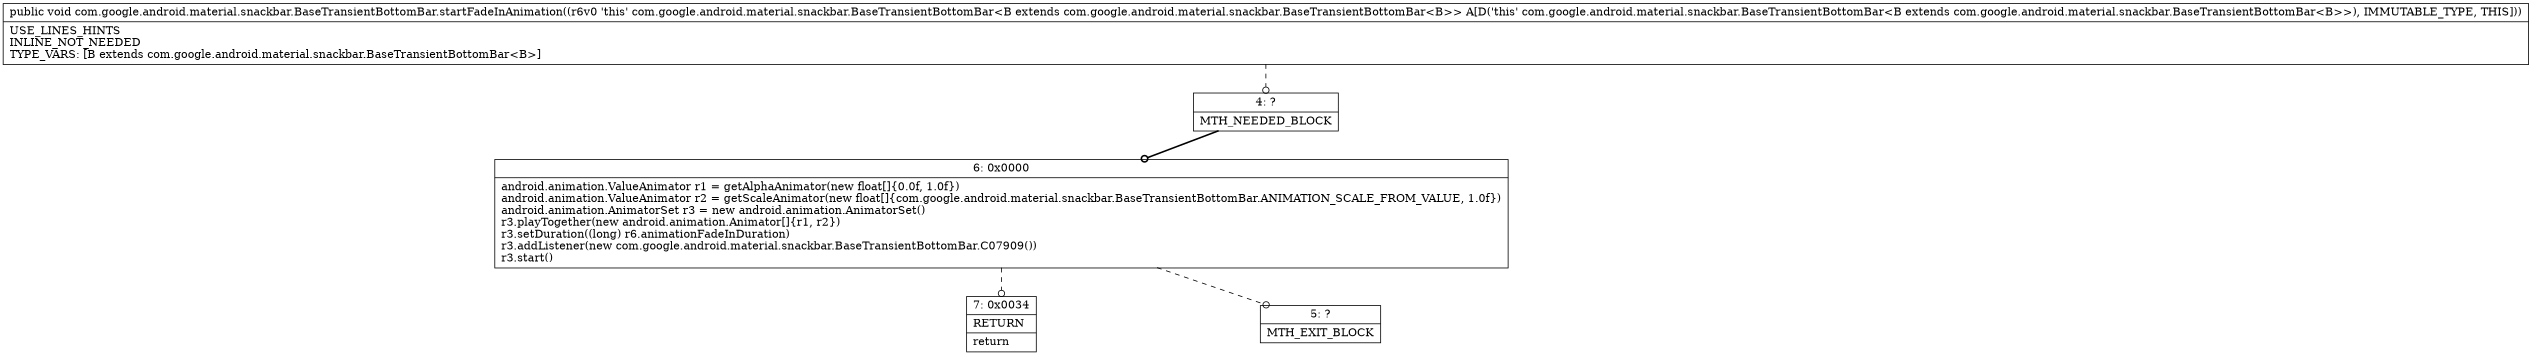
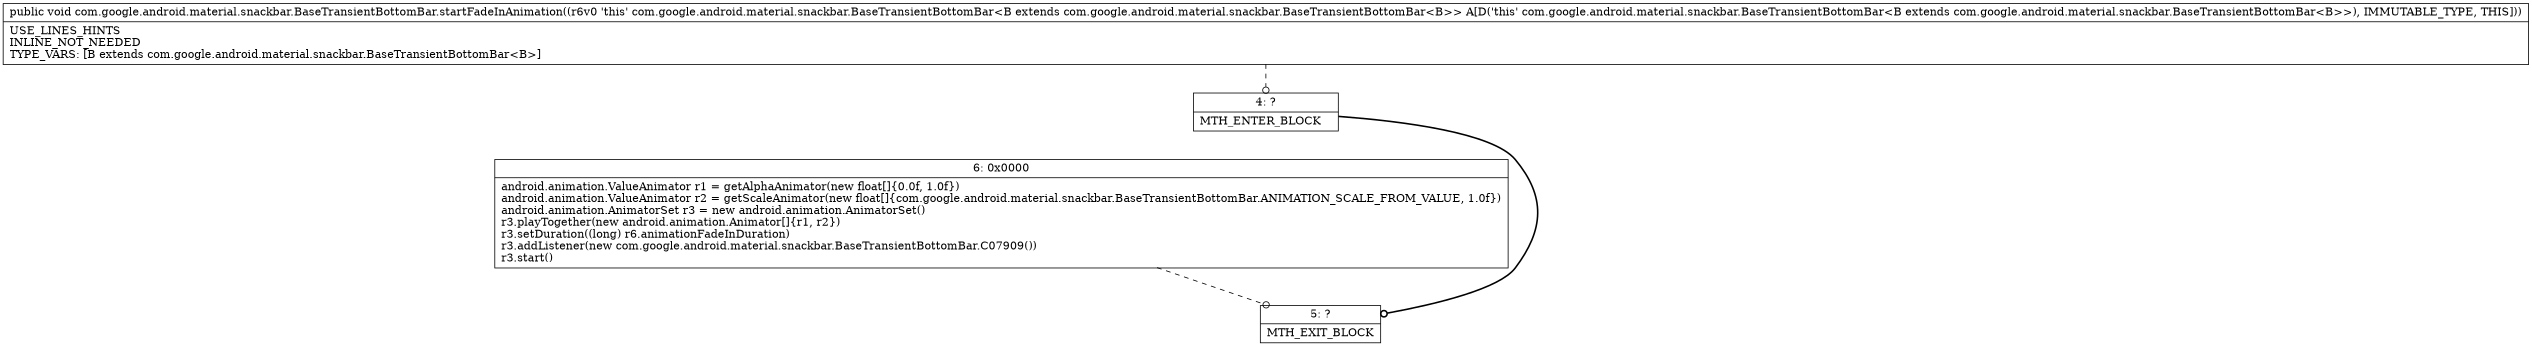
  digraph {
    node [shape=record]
    edge [arrowhead=odot style=dashed]
-   n1 [label="{4\:\ ?|MTH_NEEDED_BLOCK\l}"]
+   n1 [label="{4\:\ ?|MTH_ENTER_BLOCK\l}"]
    n2 [label="{6\:\ 0x0000|android.animation.ValueAnimator r1 = getAlphaAnimator(new float[]\{0.0f, 1.0f\})\landroid.animation.ValueAnimator r2 = getScaleAnimator(new float[]\{com.google.android.material.snackbar.BaseTransientBottomBar.ANIMATION_SCALE_FROM_VALUE, 1.0f\})\landroid.animation.AnimatorSet r3 = new android.animation.AnimatorSet()\lr3.playTogether(new android.animation.Animator[]\{r1, r2\})\lr3.setDuration((long) r6.animationFadeInDuration)\lr3.addListener(new com.google.android.material.snackbar.BaseTransientBottomBar.C07909())\lr3.start()\l}"]
-   n3 [label="{7\:\ 0x0034|RETURN\l|return\l}"]
    n4 [label="{5\:\ ?|MTH_EXIT_BLOCK\l}"]
    n5 [label="{public void com.google.android.material.snackbar.BaseTransientBottomBar.startFadeInAnimation((r6v0 'this' com.google.android.material.snackbar.BaseTransientBottomBar\<B extends com.google.android.material.snackbar.BaseTransientBottomBar\<B\>\> A[D('this' com.google.android.material.snackbar.BaseTransientBottomBar\<B extends com.google.android.material.snackbar.BaseTransientBottomBar\<B\>\>), IMMUTABLE_TYPE, THIS]))  | USE_LINES_HINTS\lINLINE_NOT_NEEDED\lTYPE_VARS: [B extends com.google.android.material.snackbar.BaseTransientBottomBar\<B\>]\l}"]
-   n1 -> n2 [style=bold]
-   n2 -> n3
+   n1 -> n4 [style=bold]
    n2 -> n4
    n5 -> n1
  }
